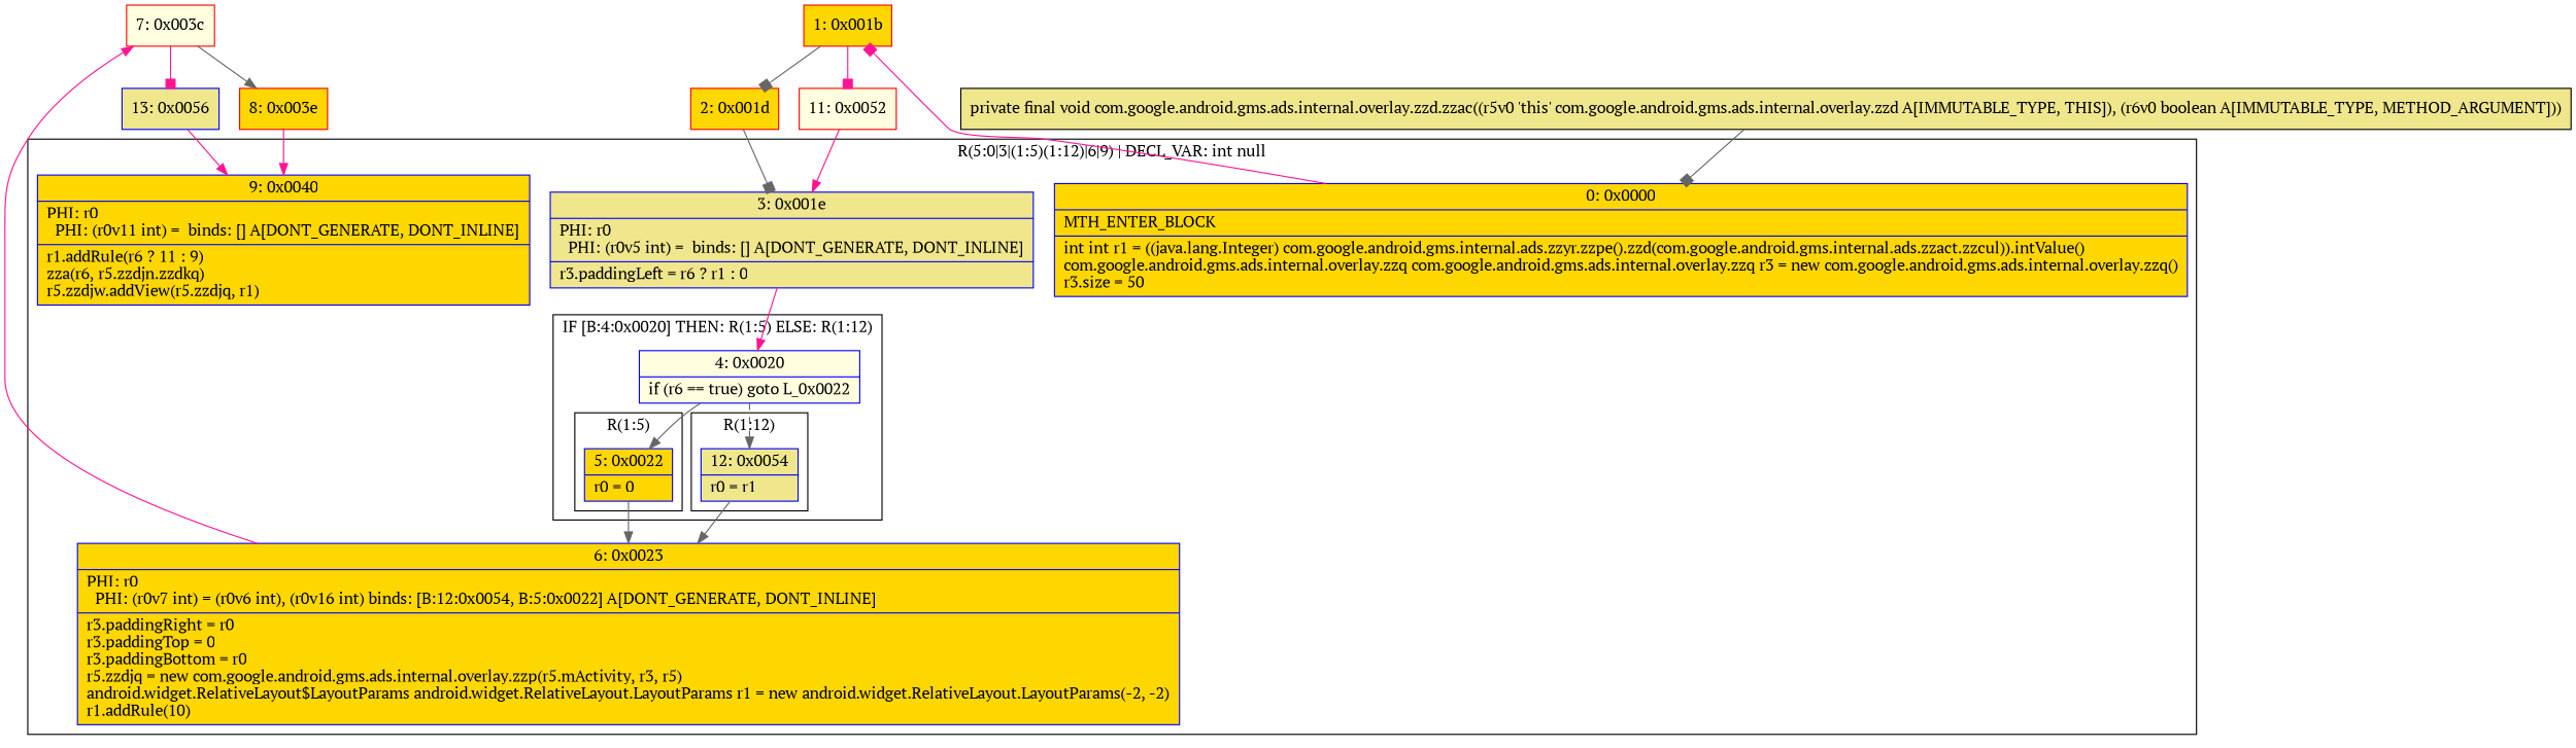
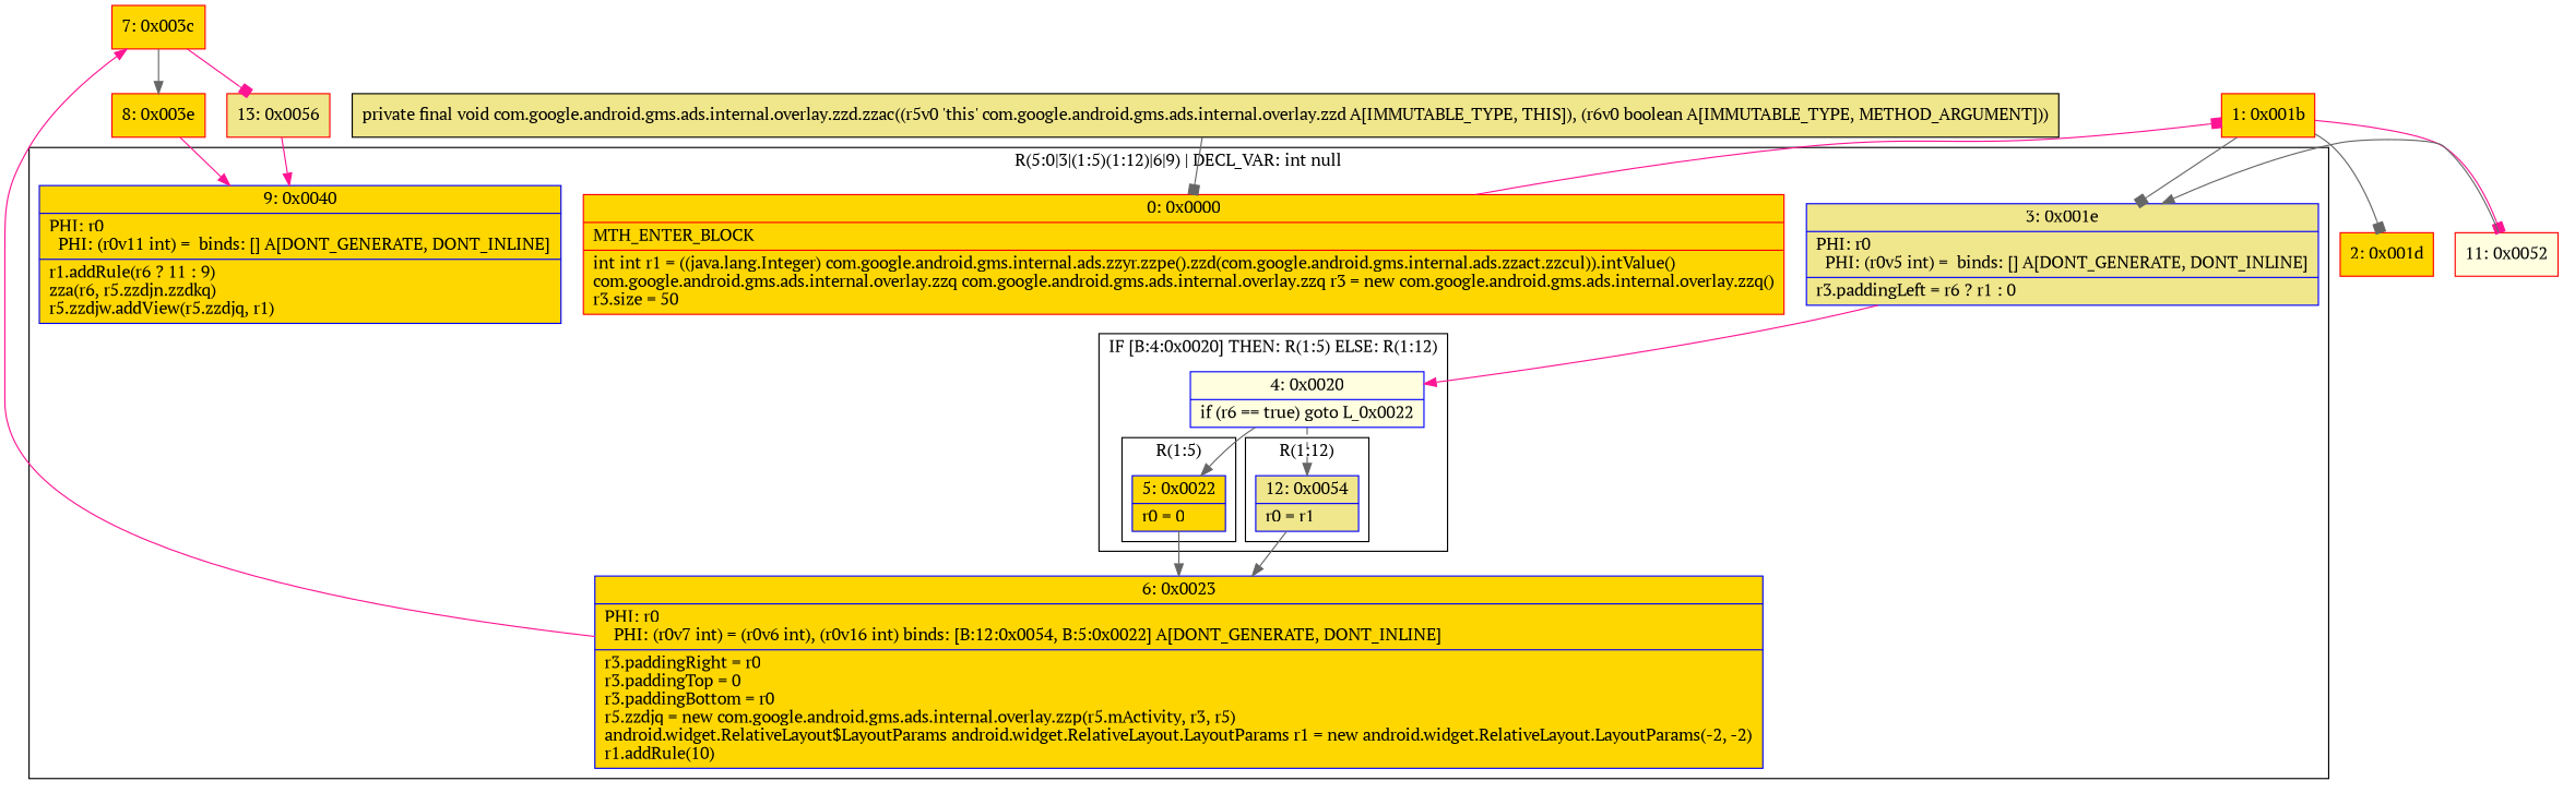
  digraph {
    fontname="PT Serif"
    node [color=blue fillcolor=gold fontname="PT Serif" shape=record style=filled]
    edge [arrowhead=normal color=gray40 fontname="PT Serif"]
    n1 [label="{5\:\ 0x0022|r0 = 0\l}"]
    n2 [fillcolor=khaki label="{12\:\ 0x0054|r0 = r1\l}"]
    n3 [fillcolor=lightyellow label="{4\:\ 0x0020|if (r6 == true) goto L_0x0022\l}"]
-   n4 [label="{0\:\ 0x0000|MTH_ENTER_BLOCK\l|int int r1 = ((java.lang.Integer) com.google.android.gms.internal.ads.zzyr.zzpe().zzd(com.google.android.gms.internal.ads.zzact.zzcul)).intValue()\lcom.google.android.gms.ads.internal.overlay.zzq com.google.android.gms.ads.internal.overlay.zzq r3 = new com.google.android.gms.ads.internal.overlay.zzq()\lr3.size = 50\l}"]
+   n4 [color=red label="{0\:\ 0x0000|MTH_ENTER_BLOCK\l|int int r1 = ((java.lang.Integer) com.google.android.gms.internal.ads.zzyr.zzpe().zzd(com.google.android.gms.internal.ads.zzact.zzcul)).intValue()\lcom.google.android.gms.ads.internal.overlay.zzq com.google.android.gms.ads.internal.overlay.zzq r3 = new com.google.android.gms.ads.internal.overlay.zzq()\lr3.size = 50\l}"]
    n5 [fillcolor=khaki label="{3\:\ 0x001e|PHI: r0 \l  PHI: (r0v5 int) =  binds: [] A[DONT_GENERATE, DONT_INLINE]\l|r3.paddingLeft = r6 ? r1 : 0\l}"]
    n6 [label="{6\:\ 0x0023|PHI: r0 \l  PHI: (r0v7 int) = (r0v6 int), (r0v16 int) binds: [B:12:0x0054, B:5:0x0022] A[DONT_GENERATE, DONT_INLINE]\l|r3.paddingRight = r0\lr3.paddingTop = 0\lr3.paddingBottom = r0\lr5.zzdjq = new com.google.android.gms.ads.internal.overlay.zzp(r5.mActivity, r3, r5)\landroid.widget.RelativeLayout$LayoutParams android.widget.RelativeLayout.LayoutParams r1 = new android.widget.RelativeLayout.LayoutParams(\-2, \-2)\lr1.addRule(10)\l}"]
    n7 [label="{9\:\ 0x0040|PHI: r0 \l  PHI: (r0v11 int) =  binds: [] A[DONT_GENERATE, DONT_INLINE]\l|r1.addRule(r6 ? 11 : 9)\lzza(r6, r5.zzdjn.zzdkq)\lr5.zzdjw.addView(r5.zzdjq, r1)\l}"]
    n8 [color=red label="{1\:\ 0x001b}"]
-   n9 [color=red fillcolor=lightyellow label="{7\:\ 0x003c}"]
+   n9 [color=red label="{7\:\ 0x003c}"]
    n10 [color=red label="{2\:\ 0x001d}"]
    n11 [color=red fillcolor=lightyellow label="{11\:\ 0x0052}"]
    n12 [color=red label="{8\:\ 0x003e}"]
-   n13 [fillcolor=khaki label="{13\:\ 0x0056}"]
+   n13 [color=red fillcolor=khaki label="{13\:\ 0x0056}"]
    n14 [fillcolor=khaki label="{private final void com.google.android.gms.ads.internal.overlay.zzd.zzac((r5v0 'this' com.google.android.gms.ads.internal.overlay.zzd A[IMMUTABLE_TYPE, THIS]), (r6v0 boolean A[IMMUTABLE_TYPE, METHOD_ARGUMENT])) }" color=""]
    subgraph cluster_1 {
      label="R(5:0|3|(1:5)(1:12)|6|9) | DECL_VAR: int null\l"
      n4
      n5
      n6
      n7
      subgraph cluster_2 {
        label="IF [B:4:0x0020] THEN: R(1:5) ELSE: R(1:12)"
        n3
        subgraph cluster_3 {
          label="R(1:5)"
          n1
        }
        subgraph cluster_4 {
          label="R(1:12)"
          n2
        }
      }
    }
    n1 -> n6
    n2 -> n6
    n3 -> n1
    n3 -> n2 [style=dashed]
    n4 -> n8 [arrowhead=box color=deeppink]
    n5 -> n3 [color=deeppink]
    n6 -> n9 [color=deeppink]
    n8 -> n10 [arrowhead=box]
    n8 -> n11 [arrowhead=box color=deeppink]
    n9 -> n12
    n9 -> n13 [arrowhead=box color=deeppink]
-   n10 -> n5 [arrowhead=box]
-   n11 -> n5 [color=deeppink]
+   n8 -> n5 [arrowhead=box]
+   n11 -> n5
    n12 -> n7 [color=deeppink]
    n13 -> n7 [color=deeppink]
    n14 -> n4 [arrowhead=box]
  }
